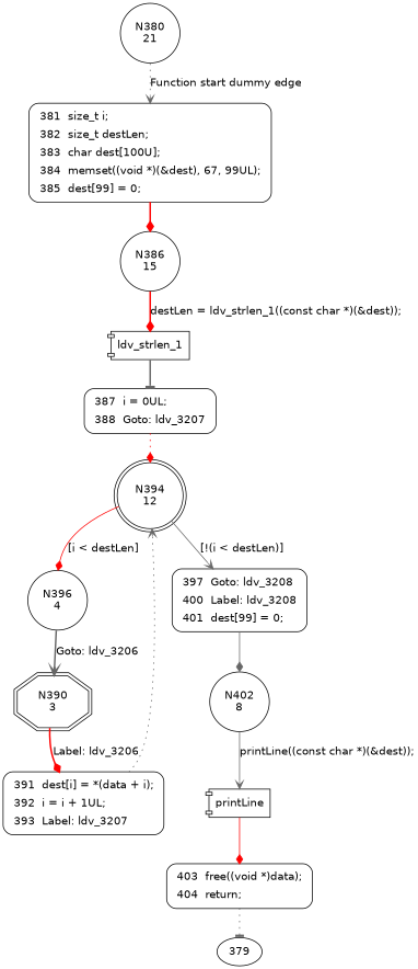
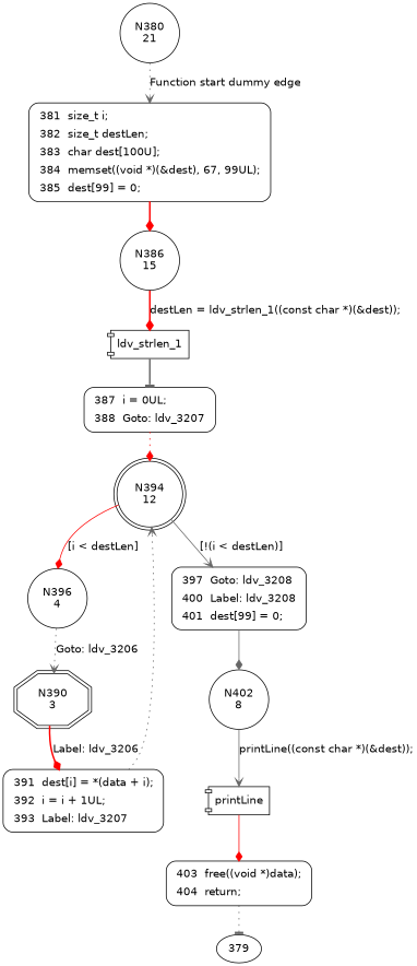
  digraph {
    fontname="DejaVu Sans"
    node [fontname="DejaVu Sans" shape=Mrecord]
    edge [arrowhead=diamond color=gray40 fontname="DejaVu Sans" style=bold]
    n1 [label="N380\n21" shape=circle]
    n2 [fillcolor=white label=<<table border="0" cellborder="0" cellpadding="3" bgcolor="white"><tr><td align="right">381</td><td align="left">size_t i;</td></tr><tr><td align="right">382</td><td align="left">size_t destLen;</td></tr><tr><td align="right">383</td><td align="left">char dest[100U];</td></tr><tr><td align="right">384</td><td align="left">memset((void *)(&amp;dest), 67, 99UL);</td></tr><tr><td align="right">385</td><td align="left">dest[99] = 0;</td></tr></table>> penwidth=1 style="filled,bold"]
    n3 [label="N386\n15" shape=circle]
    n4 [label=ldv_strlen_1 shape=component]
    n5 [fillcolor=white label=<<table border="0" cellborder="0" cellpadding="3" bgcolor="white"><tr><td align="right">387</td><td align="left">i = 0UL;</td></tr><tr><td align="right">388</td><td align="left">Goto: ldv_3207</td></tr></table>> penwidth=1 style="filled,bold"]
    n6 [label="N394\n12" shape=doublecircle]
    n7 [label="N396\n4" shape=circle]
    n8 [fillcolor=white label=<<table border="0" cellborder="0" cellpadding="3" bgcolor="white"><tr><td align="right">397</td><td align="left">Goto: ldv_3208</td></tr><tr><td align="right">400</td><td align="left">Label: ldv_3208</td></tr><tr><td align="right">401</td><td align="left">dest[99] = 0;</td></tr></table>> penwidth=1 style="filled,bold"]
    n9 [label="N390\n3" shape=doubleoctagon]
    n10 [label="N402\n8" shape=circle]
    n11 [fillcolor=white label=<<table border="0" cellborder="0" cellpadding="3" bgcolor="white"><tr><td align="right">391</td><td align="left">dest[i] = *(data + i);</td></tr><tr><td align="right">392</td><td align="left">i = i + 1UL;</td></tr><tr><td align="right">393</td><td align="left">Label: ldv_3207</td></tr></table>> penwidth=1 style="filled,bold"]
    n12 [label=printLine shape=component]
    n13 [fillcolor=white label=<<table border="0" cellborder="0" cellpadding="3" bgcolor="white"><tr><td align="right">403</td><td align="left">free((void *)data);</td></tr><tr><td align="right">404</td><td align="left">return;</td></tr></table>> penwidth=1 style="filled,bold"]
    379 [shape=""]
    n1 -> n2 [arrowhead=vee label="Function start dummy edge" style=dotted]
    n2 -> n3 [color=red]
    n3 -> n4 [color=red label="destLen = ldv_strlen_1((const char *)(&dest));"]
    n4 -> n5 [arrowhead=tee]
    n5 -> n6 [color=red style=dotted]
    n6 -> n7 [color=red label="[i < destLen]" style=solid]
    n6 -> n8 [arrowhead=vee label="[!(i < destLen)]" style=solid]
-   n7 -> n9 [arrowhead=vee label="Goto: ldv_3206"]
+   n7 -> n9 [arrowhead=vee label="Goto: ldv_3206" style=dotted]
    n8 -> n10 [style=solid]
    n9 -> n11 [color=red label="Label: ldv_3206"]
    n10 -> n12 [arrowhead=vee label="printLine((const char *)(&dest));" style=solid]
    n11 -> n6 [arrowhead=vee style=dotted]
    n12 -> n13 [color=red style=solid]
    n13 -> 379 [arrowhead=tee style=dotted]
  }
